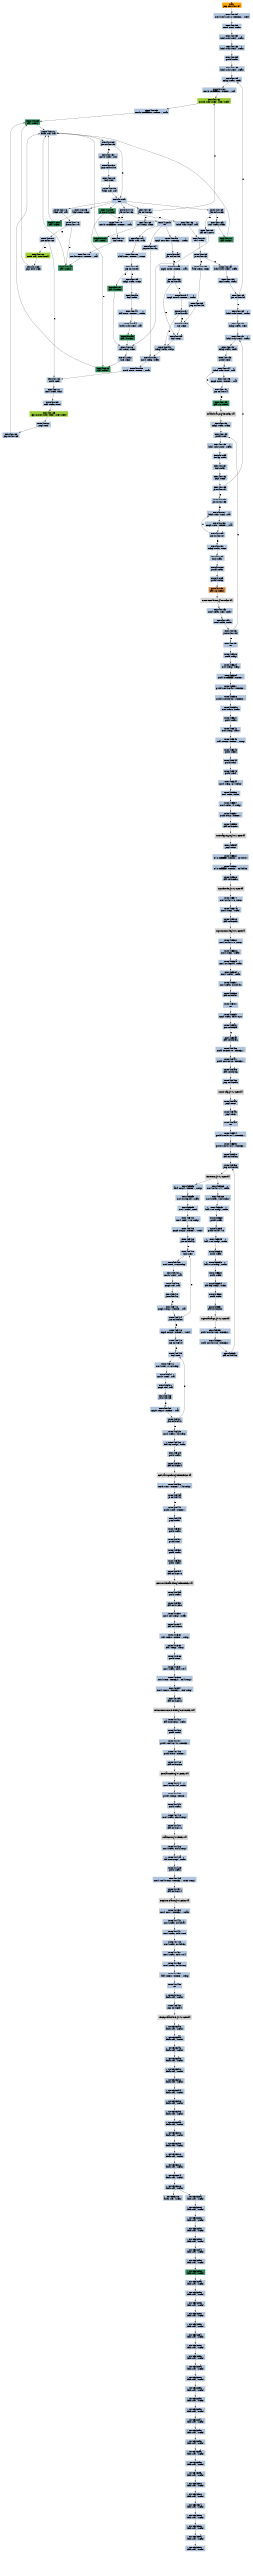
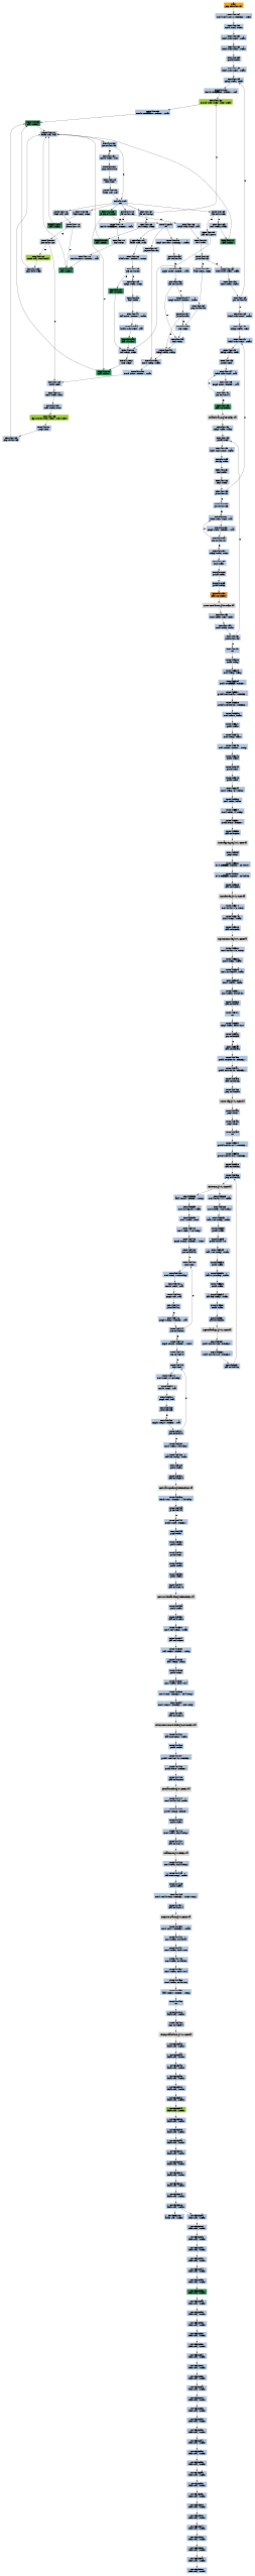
  strict digraph {
    node [color=lightsteelblue fillcolor=lightsteelblue shape=rectangle style=filled]
    edge [color="#000000"]
    n1 [color=lightgrey fillcolor=orange label="start\njmp 0x00400154"]
    n2 [label="0x00400154\nmovl $0x41201c<UINT32>, %esi"]
    n3 [label="0x00400159\nmovl %esi, %ebx"]
    n4 [label="0x0040015b\nlodsl %ds:(%esi), %eax"]
    n5 [label="0x0040015c\nlodsl %ds:(%esi), %eax"]
    n6 [label="0x0040015d\npushl %eax"]
    n7 [label="0x0040015e\nlodsl %ds:(%esi), %eax"]
    n8 [label="0x0040015f\nxchgl %eax, %edi"]
    n9 [label="0x00400160\nmovb $0xffffff80<UINT8>, %dl"]
    n10 [color=yellowgreen fillcolor=yellowgreen label="0x00400162\nmovsb %ds:(%esi), %es:(%edi)"]
    n11 [label="0x00400163\nmovb $0xffffff80<UINT8>, %dh"]
    n12 [color=seagreen fillcolor=seagreen label="0x00400165\ncall (%ebx)"]
    n13 [label="0x0040012c\naddb %dl, %dl"]
    n14 [label="0x0040012e\njne 0x40010b"]
    n15 [label="0x00400130\nmovb (%esi), %dl"]
    n16 [label="0x0040010b\nret"]
    n17 [label="0x00400132\njmp 0x400108"]
    n18 [label="0x00400167\njae 0x400162"]
    n19 [label="0x0040016d\njae 0x400185"]
    n20 [label="0x00400173\njae 0x400196"]
    n21 [label="0x0040017c\nadcb %al, %al"]
    n22 [label="0x00412005\nadcl %ecx, %ecx"]
    n23 [color=seagreen fillcolor=seagreen label="0x00412009\njb 0x00412003"]
    n24 [label="0x00400108\nincl %esi"]
    n25 [label="0x00400169\nxorl %ecx, %ecx"]
    n26 [label="0x0040016f\nxorl %eax, %eax"]
    n27 [label="0x00400185\ncall 0x412000"]
    n28 [label="0x00400175\nmovb $0xffffff80<UINT8>, %dh"]
    n29 [label="0x00400196\nlodsb %ds:(%esi), %al"]
    n30 [label="0x0040017e\njae 0x40017a"]
    n31 [color=seagreen fillcolor=seagreen label="0x00412007\ncall (%ebx)"]
    n32 [color=seagreen fillcolor=seagreen label="0x00412003\ncall (%ebx)"]
    n33 [label="0x0041200b\nret"]
    n34 [label="0x00400109\nadcb %dl, %dl"]
    n35 [color=seagreen fillcolor=seagreen label="0x0040016b\ncall (%ebx)"]
    n36 [color=seagreen fillcolor=seagreen label="0x00400171\ncall (%ebx)"]
    n37 [label="0x00412000\nxorl %ecx, %ecx"]
    n38 [label="0x00400177\nincl %ecx"]
    n39 [label="0x00400197\nshrl %eax"]
    n40 [color=seagreen fillcolor=seagreen label="0x0040017a\ncall (%ebx)"]
    n41 [label="0x00400180\njne 0x4001c0"]
    n42 [label="0x0040018a\naddb %dh, %dh"]
    n43 [label="0x004001a8\ncmpl $0x7d00<UINT32>, %eax"]
    n44 [label="0x00400194\njmp 0x4001bc"]
    n45 [label="0x00412002\nincl %ecx"]
    n46 [label="0x00400178\nmovb $0x10<UINT8>, %al"]
    n47 [label="0x00400199\nje 0x4001ca"]
    n48 [label="0x004001c0\npushl %esi"]
    n49 [color=yellowgreen fillcolor=yellowgreen label="0x00400182\nstosb %al, %es:(%edi)"]
    n50 [label="0x004001c1\nmovl %edi, %esi"]
    n51 [label="0x00400183\njmp 0x400165"]
    n52 [label="0x004001c3\nsubl %eax, %esi"]
    n53 [color=yellowgreen fillcolor=yellowgreen label="0x004001c5\nrepz movsb %ds:(%esi), %es:(%edi)"]
    n54 [label="0x004001c7\npopl %esi"]
    n55 [label="0x004001c8\njmp 0x400165"]
    n56 [label="0x0040019b\nadcl %ecx, %ecx"]
    n57 [label="0x004001ca\nlodsl %ds:(%esi), %eax"]
    n58 [label="0x0040019d\njmp 0x4001b9"]
    n59 [label="0x004001cb\ntestl %eax, %eax"]
    n60 [label="0x004001b9\nincl %ecx"]
    n61 [label="0x004001cd\njne 0x40015f"]
    n62 [label="0x004001ba\nincl %ecx"]
    n63 [label="0x004001bb\nxchgl %eax, %ebp"]
    n64 [label="0x004001bc\nmovl %ebp, %eax"]
    n65 [label="0x004001be\nmovb $0x0<UINT8>, %dh"]
    n66 [label="0x0040018c\nsbbl $0x1<UINT8>, %ecx"]
    n67 [label="0x004001ad\njae 0x4001b9"]
    n68 [label="0x0040018f\njne 0x40019f"]
    n69 [label="0x004001af\ncmpb $0x5<UINT8>, %ah"]
    n70 [label="0x0040019f\nxchgl %eax, %ecx"]
    n71 [color=seagreen fillcolor=seagreen label="0x00400191\ncall -4(%ebx)"]
    n72 [label="0x004001a0\ndecl %eax"]
    n73 [label="0x004001a1\nshll $0x8<UINT8>, %eax"]
    n74 [label="0x004001a4\nlodsb %ds:(%esi), %al"]
    n75 [color=seagreen fillcolor=seagreen label="0x004001a5\ncall -4(%ebx)"]
    n76 [label="0x004001b2\njae 0x4001ba"]
    n77 [label="0x004001b4\ncmpl $0x7f<UINT8>, %eax"]
    n78 [label="0x004001b7\nja 0x4001bb"]
    n79 [label="0x004001cf\nlodsl %ds:(%esi), %eax"]
    n80 [label="0x004001d0\nxchgl %eax, %esi"]
    n81 [label="0x004001d1\nlodsl %ds:(%esi), %eax"]
    n82 [label="0x004001d2\nxchgl %eax, %edi"]
    n83 [label="0x004001d3\npushl %esi"]
    n84 [label="0x004001d4\nlodsb %ds:(%esi), %al"]
    n85 [label="0x004001d5\ncmpb $0x0<UINT8>, %al"]
    n86 [label="0x004001d7\njne 0x4001d4"]
    n87 [color=seagreen fillcolor=seagreen label="0x004001d9\ncall -16(%ebx)"]
    n88 [color=lightgrey fillcolor=lightgrey label="LoadLibraryA@kernel32.dll"]
    n89 [color=yellowgreen label="0x004001dc\nxchgl %eax, %ebp"]
    n90 [label="0x004001dd\npushl %esi"]
    n91 [label="0x004001de\nlodsl %ds:(%esi), %eax"]
    n92 [label="0x004001df\nbswap %eax"]
    n93 [label="0x004001e1\nincl %eax"]
    n94 [label="0x004001e2\npopl %ecx"]
    n95 [label="0x004001e3\nje 0x4001d1"]
    n96 [label="0x004001e5\njns 0x4001ee"]
    n97 [label="0x004001e7\nlodsb %ds:(%esi), %al"]
    n98 [label="0x004001e8\ncmpb $0x0<UINT8>, %al"]
    n99 [label="0x004001ea\njne 0x4001e7"]
    n100 [label="0x004001ec\nxchgl %eax, %ecx"]
    n101 [label="0x004001ed\nincl %eax"]
    n102 [label="0x004001ee\npushl %eax"]
    n103 [label="0x004001ef\npushl %ebp"]
    n104 [color=peru fillcolor=peru label="0x004001f0\ncall -12(%ebx)"]
    n105 [color=lightgrey fillcolor=lightgrey label="GetProcAddress@kernel32.dll"]
    n106 [label="0x004001f3\nstosl %eax, %es:(%edi)"]
    n107 [label="0x004001f4\ntestl %eax, %eax"]
    n108 [label="0x004001f6\njne 0x4001dd"]
    n109 [label="0x004001f8\nret"]
    n110 [label="0x0040532c\npushl %ebp"]
    n111 [label="0x0040532d\nmovl %esp, %ebp"]
    n112 [label="0x0040532f\npushl $0xffffffff<UINT8>"]
    n113 [label="0x00405331\npushl $0x4061a0<UINT32>"]
    n114 [label="0x00405336\npushl $0x4054c0<UINT32>"]
    n115 [label="0x0040533b\nmovl %fs:0, %eax"]
    n116 [label="0x00405341\npushl %eax"]
    n117 [label="0x00405342\nmovl %esp, %fs:0"]
    n118 [label="0x00405349\nsubl $0x68<UINT8>, %esp"]
    n119 [label="0x0040534c\npushl %ebx"]
    n120 [label="0x0040534d\npushl %esi"]
    n121 [label="0x0040534e\npushl %edi"]
    n122 [label="0x0040534f\nmovl %esp, -24(%ebp)"]
    n123 [label="0x00405352\nxorl %ebx, %ebx"]
    n124 [label="0x00405354\nmovl %ebx, -4(%ebp)"]
    n125 [label="0x00405357\npushl $0x2<UINT8>"]
    n126 [label="0x00405359\ncall 0x406098"]
    n127 [color=lightgrey fillcolor=lightgrey label="__set_app_type@MSVCRT.dll"]
    n128 [label="0x0040535f\npopl %ecx"]
    n129 [label="0x00405360\norl $0xffffffff<UINT8>, 0x40f1b4"]
    n130 [label="0x00405367\norl $0xffffffff<UINT8>, 0x40f1b8"]
    n131 [label="0x0040536e\ncall 0x40609c"]
    n132 [color=lightgrey fillcolor=lightgrey label="__p__fmode@MSVCRT.dll"]
    n133 [label="0x00405374\nmovl 0x40717c, %ecx"]
    n134 [label="0x0040537a\nmovl %ecx, (%eax)"]
    n135 [label="0x0040537c\ncall 0x4060a0"]
    n136 [color=lightgrey fillcolor=lightgrey label="__p__commode@MSVCRT.dll"]
    n137 [label="0x00405382\nmovl 0x407178, %ecx"]
    n138 [label="0x00405388\nmovl %ecx, (%eax)"]
    n139 [label="0x0040538a\nmovl 0x4060a4, %eax"]
    n140 [label="0x0040538f\nmovl (%eax), %eax"]
    n141 [label="0x00405391\nmovl %eax, 0x40f1b0"]
    n142 [label="0x00405396\ncall 0x4054b1"]
    n143 [label="0x004054b1\nret"]
    n144 [label="0x0040539b\ncmpl %ebx, 0x407020"]
    n145 [label="0x004053a1\njne 0x4053af"]
    n146 [label="0x004053af\ncall 0x40549c"]
    n147 [label="0x0040549c\npushl $0x30000<UINT32>"]
    n148 [label="0x004054a1\npushl $0x10000<UINT32>"]
    n149 [label="0x004054a6\ncall 0x4054c6"]
    n150 [label="0x004054c6\njmp 0x406090"]
    n151 [color=lightgrey fillcolor=lightgrey label="_controlfp@MSVCRT.dll"]
    n152 [label="0x004054ab\npopl %ecx"]
    n153 [label="0x004054ac\npopl %ecx"]
    n154 [label="0x004054ad\nret"]
    n155 [label="0x004053b4\npushl $0x407014<UINT32>"]
    n156 [label="0x004053b9\npushl $0x407010<UINT32>"]
    n157 [label="0x004053be\ncall 0x405496"]
    n158 [label="0x00405496\njmp 0x4060ac"]
    n159 [color=lightgrey fillcolor=lightgrey label="_initterm@MSVCRT.dll"]
    n160 [label="0x004053c3\nmovl 0x407174, %eax"]
    n161 [label="0x004053f6\naddl $0x24<UINT8>, %esp"]
    n162 [label="0x004053c8\nmovl %eax, -108(%ebp)"]
    n163 [label="0x004053f9\nmovl 0x4060b4, %eax"]
    n164 [label="0x004053cb\nleal -108(%ebp), %eax"]
    n165 [label="0x004053fe\nmovl (%eax), %esi"]
    n166 [label="0x004053ce\npushl %eax"]
    n167 [label="0x004053cf\npushl 0x407170"]
    n168 [label="0x004053d5\nleal -100(%ebp), %eax"]
    n169 [label="0x004053d8\npushl %eax"]
    n170 [label="0x004053d9\nleal -112(%ebp), %eax"]
    n171 [label="0x004053dc\npushl %eax"]
    n172 [label="0x004053dd\nleal -96(%ebp), %eax"]
    n173 [label="0x004053e0\npushl %eax"]
    n174 [label="0x004053e1\ncall 0x4060b0"]
    n175 [color=lightgrey fillcolor=lightgrey label="__getmainargs@MSVCRT.dll"]
    n176 [label="0x004053e7\npushl $0x40700c<UINT32>"]
    n177 [label="0x004053ec\npushl $0x407000<UINT32>"]
    n178 [label="0x004053f1\ncall 0x405496"]
    n179 [label="0x00405400\nmovl %esi, -116(%ebp)"]
    n180 [label="0x00405403\ncmpb $0x22<UINT8>, (%esi)"]
    n181 [label="0x00405406\njne 0x405442"]
    n182 [label="0x00405408\nincl %esi"]
    n183 [label="0x00405409\nmovl %esi, -116(%ebp)"]
    n184 [label="0x0040540c\nmovb (%esi), %al"]
    n185 [label="0x0040540e\ncmpb %bl, %al"]
    n186 [label="0x00405410\nje 0x405416"]
    n187 [label="0x00405412\ncmpb $0x22<UINT8>, %al"]
    n188 [label="0x00405414\njne 0x405408"]
    n189 [label="0x00405416\ncmpb $0x22<UINT8>, (%esi)"]
    n190 [label="0x00405419\njne 0x40541f"]
    n191 [label="0x0040541b\nincl %esi"]
    n192 [label="0x0040541c\nmovl %esi, -116(%ebp)"]
    n193 [label="0x0040541f\nmovb (%esi), %al"]
    n194 [label="0x00405421\ncmpb %bl, %al"]
    n195 [label="0x00405423\nje 0x405429"]
    n196 [label="0x00405425\ncmpb $0x20<UINT8>, %al"]
    n197 [label="0x00405427\njbe 0x40541b"]
    n198 [label="0x00405429\nmovl %ebx, -48(%ebp)"]
    n199 [label="0x0040542c\nleal -92(%ebp), %eax"]
    n200 [label="0x0040542f\npushl %eax"]
    n201 [label="0x00405430\ncall 0x406084"]
    n202 [color=lightgrey fillcolor=lightgrey label="GetStartupInfoA@KERNEL32.dll"]
    n203 [label="0x00405436\ntestb $0x1<UINT8>, -48(%ebp)"]
    n204 [label="0x0040543a\nje 0x40544d"]
    n205 [label="0x0040544d\npushl $0xa<UINT8>"]
    n206 [label="0x0040544f\npopl %eax"]
    n207 [label="0x00405450\npushl %eax"]
    n208 [label="0x00405451\npushl %esi"]
    n209 [label="0x00405452\npushl %ebx"]
    n210 [label="0x00405453\npushl %ebx"]
    n211 [label="0x00405454\ncall 0x406078"]
    n212 [color=lightgrey fillcolor=lightgrey label="GetModuleHandleA@KERNEL32.dll"]
    n213 [label="0x0040545a\npushl %eax"]
    n214 [label="0x0040545b\ncall 0x401390"]
    n215 [label="0x00401390\nmovl 0x4(%esp), %eax"]
    n216 [label="0x00401394\ncall 0x4013e0"]
    n217 [label="0x004013e0\nsubl $0x30<UINT8>, %esp"]
    n218 [label="0x004013e3\nleal (%esp), %ecx"]
    n219 [label="0x004013e6\npushl %ecx"]
    n220 [label="0x004013e7\nmovl %eax, 0x407194"]
    n221 [label="0x004013ec\nmovl $0x8<UINT32>, 0x4(%esp)"]
    n222 [label="0x004013f4\nmovl $0x20<UINT32>, 0x8(%esp)"]
    n223 [label="0x004013fc\ncall 0x406000"]
    n224 [color=lightgrey fillcolor=lightgrey label="InitCommonControlsEx@COMCTL32.dll"]
    n225 [label="0x00401402\nleal 0x8(%esp), %edx"]
    n226 [label="0x00401406\npushl %edx"]
    n227 [label="0x00401407\npushl $0x40674c<UINT32>"]
    n228 [label="0x0040140c\npushl $0x0<UINT8>"]
    n229 [label="0x0040140e\ncall 0x406138"]
    n230 [color=lightgrey fillcolor=lightgrey label="GetClassInfoA@USER32.dll"]
    n231 [label="0x00401414\nmovl 0x407194, %eax"]
    n232 [label="0x00401419\npushl $0x66<UINT8>"]
    n233 [label="0x0040141b\npushl %eax"]
    n234 [label="0x0040141c\nmovl %eax, 0x20(%esp)"]
    n235 [label="0x00401420\ncall 0x406110"]
    n236 [color=lightgrey fillcolor=lightgrey label="LoadIconA@USER32.dll"]
    n237 [label="0x00401426\nmovl %eax, 0x1c(%esp)"]
    n238 [label="0x0040142a\nleal 0x8(%esp), %eax"]
    n239 [label="0x0040142e\npushl %eax"]
    n240 [label="0x0040142f\nmovl $0x40706c<UINT32>, 0x30(%esp)"]
    n241 [label="0x00401437\ncall 0x406104"]
    n242 [color=lightgrey fillcolor=lightgrey label="RegisterClassA@USER32.dll"]
    n243 [label="0x0040143d\nmovl $0x1<UINT32>, %eax"]
    n244 [label="0x00401442\nmovl %eax, 0x40f1a4"]
    n245 [label="0x00401447\nmovl %eax, 0x407188"]
    n246 [label="0x0040144c\nmovl %eax, 0x40f19c"]
    n247 [label="0x00401451\nmovl %eax, 0x407184"]
    n248 [label="0x00401456\nmovl %eax, 0x40718c"]
    n249 [label="0x0040145b\naddl $0x30<UINT8>, %esp"]
    n250 [label="0x0040145e\nret"]
    n251 [label="0x00407000\naddb %al, (%eax)"]
    n252 [label="0x004054c0\njmp 0x406094"]
    n253 [color=lightgrey fillcolor=lightgrey label="_except_handler3@MSVCRT.dll"]
    n254 [label="0x7c9032a8\naddb %al, (%eax)"]
    n255 [label="0x7c9032aa\naddb %al, (%eax)"]
    n256 [label="0x7c9032ac\naddb %al, (%eax)"]
    n257 [label="0x7c9032ae\naddb %al, (%eax)"]
    n258 [label="0x7c9032b0\naddb %al, (%eax)"]
    n259 [label="0x7c9032b2\naddb %al, (%eax)"]
-   n260 [label="0x7c9032b4\naddb %al, (%eax)"]
+   n260 [fillcolor=yellowgreen label="0x7c9032b4\naddb %al, (%eax)"]
    n261 [label="0x7c9032b6\naddb %al, (%eax)"]
    n262 [label="0x7c9032b8\naddb %al, (%eax)"]
    n263 [label="0x7c9032ba\naddb %al, (%eax)"]
    n264 [label="0x7c9032bc\naddb %al, (%eax)"]
    n265 [label="0x7c9032be\naddb %al, (%eax)"]
    n266 [label="0x7c9032c0\naddb %al, (%eax)"]
    n267 [label="0x7c9032c2\naddb %al, (%eax)"]
    n268 [label="0x7c9032c4\naddb %al, (%eax)"]
    n269 [label="0x7c9032c6\naddb %al, (%eax)"]
    n270 [label="0x7c9032c8\naddb %al, (%eax)"]
    n271 [label="0x7c9032ca\naddb %al, (%eax)"]
    n272 [label="0x7c9032cc\naddb %al, (%eax)"]
    n273 [label="0x7c9032ce\naddb %al, (%eax)"]
    n274 [label="0x7c9032d0\naddb %al, (%eax)"]
    n275 [label="0x7c9032d2\naddb %al, (%eax)"]
    n276 [label="0x7c9032d4\naddb %al, (%eax)"]
    n277 [label="0x7c9032d6\naddb %al, (%eax)"]
    n278 [fillcolor=seagreen label="0x7c9032d8\naddb %al, (%eax)"]
    n279 [label="0x7c9032da\naddb %al, (%eax)"]
    n280 [label="0x7c9032dc\naddb %al, (%eax)"]
    n281 [label="0x7c9032de\naddb %al, (%eax)"]
    n282 [label="0x7c9032e0\naddb %al, (%eax)"]
    n283 [label="0x7c9032e2\naddb %al, (%eax)"]
    n284 [label="0x7c9032e4\naddb %al, (%eax)"]
    n285 [label="0x7c9032e6\naddb %al, (%eax)"]
    n286 [label="0x7c9032e8\naddb %al, (%eax)"]
    n287 [label="0x7c9032ea\naddb %al, (%eax)"]
    n288 [label="0x7c9032ec\naddb %al, (%eax)"]
    n289 [label="0x7c9032ee\naddb %al, (%eax)"]
    n290 [label="0x7c9032f0\naddb %al, (%eax)"]
    n291 [label="0x7c9032f2\naddb %al, (%eax)"]
    n292 [label="0x7c9032f4\naddb %al, (%eax)"]
    n293 [label="0x7c9032f6\naddb %al, (%eax)"]
    n294 [label="0x7c9032f8\naddb %al, (%eax)"]
    n295 [label="0x7c9032fa\naddb %al, (%eax)"]
    n296 [label="0x7c9032fc\naddb %al, (%eax)"]
    n297 [label="0x7c9032fe\naddb %al, (%eax)"]
    n298 [label="0x7c903300\naddb %al, (%eax)"]
    n299 [label="0x7c903302\naddb %al, (%eax)"]
    n300 [label="0x7c903304\naddb %al, (%eax)"]
    n301 [label="0x7c903306\naddb %al, (%eax)"]
    n302 [label="0x7c903308\naddb %al, (%eax)"]
    n303 [label="0x7c90330a\naddb %al, (%eax)"]
    n304 [label="0x7c90330c\naddb %al, (%eax)"]
    n1 -> n2
    n2 -> n3
    n3 -> n4
    n4 -> n5
    n5 -> n6
    n6 -> n7
    n7 -> n8
    n8 -> n9
    n9 -> n10
    n10 -> n11
    n11 -> n12
    n12 -> n13
    n13 -> n14
    n14 -> n15 [label=F]
    n14 -> n16 [label=T]
    n15 -> n17
    n16 -> n18
    n16 -> n19
    n16 -> n20
    n16 -> n21
    n16 -> n22
    n16 -> n23
    n17 -> n24
    n18 -> n10 [label=T]
    n18 -> n25 [label=F]
    n19 -> n26 [label=F]
    n19 -> n27 [label=T]
    n20 -> n28 [label=F]
    n20 -> n29 [label=T]
    n21 -> n30
    n22 -> n31
    n23 -> n32 [label=T]
    n23 -> n33 [label=F]
    n24 -> n34
    n25 -> n35
    n26 -> n36
    n27 -> n37
    n28 -> n38
    n29 -> n39
    n30 -> n40 [label=T]
    n30 -> n41 [label=F]
    n31 -> n13
    n32 -> n13
    n33 -> n42
    n33 -> n43
    n33 -> n44
    n34 -> n16
    n35 -> n13
    n36 -> n13
    n37 -> n45
    n38 -> n46
    n39 -> n47
    n40 -> n13
    n41 -> n48 [label=T]
    n41 -> n49 [label=F]
    n42 -> n66
    n43 -> n67
    n44 -> n64
    n45 -> n32
    n46 -> n40
    n47 -> n56 [label=F]
    n47 -> n57 [label=T]
    n48 -> n50
    n49 -> n51
    n50 -> n52
    n51 -> n12
    n52 -> n53
    n53 -> n54
    n54 -> n55
    n55 -> n12
    n56 -> n58
    n57 -> n59
    n58 -> n60
    n59 -> n61
    n60 -> n62
    n61 -> n8 [label=T]
    n61 -> n79 [label=F]
    n62 -> n63
    n63 -> n64
    n64 -> n65
    n65 -> n48
    n66 -> n68
    n67 -> n69 [label=F]
    n68 -> n70 [label=T]
    n68 -> n71 [label=F]
    n69 -> n76
    n70 -> n72
    n71 -> n37
    n72 -> n73
    n73 -> n74
    n74 -> n75
    n75 -> n37
    n76 -> n62 [label=T]
    n76 -> n77 [label=F]
    n77 -> n78
    n78 -> n60 [label=F]
    n78 -> n63 [label=T]
    n79 -> n80
    n80 -> n81
    n81 -> n82
    n82 -> n83
    n83 -> n84
    n84 -> n85
    n85 -> n86
    n86 -> n84 [label=T]
    n86 -> n87 [label=F]
    n87 -> n88
    n88 -> n89
    n89 -> n90
    n90 -> n91
    n91 -> n92
    n92 -> n93
    n93 -> n94
    n94 -> n95
    n95 -> n81 [label=T]
    n95 -> n96 [label=F]
    n96 -> n97 [label=F]
    n97 -> n98
    n98 -> n99
    n99 -> n97 [label=T]
    n99 -> n100 [label=F]
    n100 -> n101
    n101 -> n102
    n102 -> n103
    n103 -> n104
    n104 -> n105
    n105 -> n106
    n106 -> n107
    n107 -> n108
    n108 -> n90 [label=T]
    n108 -> n109 [label=F]
    n109 -> n110
    n110 -> n111
    n111 -> n112
    n112 -> n113
    n113 -> n114
    n114 -> n115
    n115 -> n116
    n116 -> n117
    n117 -> n118
    n118 -> n119
    n119 -> n120
    n120 -> n121
    n121 -> n122
    n122 -> n123
    n123 -> n124
    n124 -> n125
    n125 -> n126
    n126 -> n127
    n127 -> n128
    n128 -> n129
    n129 -> n130
    n130 -> n131
    n131 -> n132
    n132 -> n133
    n133 -> n134
    n134 -> n135
    n135 -> n136
    n136 -> n137
    n137 -> n138
    n138 -> n139
    n139 -> n140
    n140 -> n141
    n141 -> n142
    n142 -> n143
    n143 -> n144
    n144 -> n145
    n145 -> n146 [label=T]
    n146 -> n147
    n147 -> n148
    n148 -> n149
    n149 -> n150
    n150 -> n151
    n151 -> n152
    n152 -> n153
    n153 -> n154
    n154 -> n155
    n155 -> n156
    n156 -> n157
    n157 -> n158
    n158 -> n159
    n159 -> n160
    n159 -> n161
    n160 -> n162
    n161 -> n163
    n162 -> n164
    n163 -> n165
    n164 -> n166
    n165 -> n179
    n166 -> n167
    n167 -> n168
    n168 -> n169
    n169 -> n170
    n170 -> n171
    n171 -> n172
    n172 -> n173
    n173 -> n174
    n174 -> n175
    n175 -> n176
    n176 -> n177
    n177 -> n178
    n178 -> n158
    n179 -> n180
    n180 -> n181
    n181 -> n182 [label=F]
    n182 -> n183
    n183 -> n184
    n184 -> n185
    n185 -> n186
    n186 -> n187 [label=F]
    n187 -> n188
    n188 -> n182 [label=T]
    n188 -> n189 [label=F]
    n189 -> n190
    n190 -> n191 [label=F]
    n191 -> n192
    n192 -> n193
    n193 -> n194
    n194 -> n195
    n195 -> n196 [label=F]
    n196 -> n197
    n197 -> n191 [label=T]
    n197 -> n198 [label=F]
    n198 -> n199
    n199 -> n200
    n200 -> n201
    n201 -> n202
    n202 -> n203
    n203 -> n204
    n204 -> n205 [label=T]
    n205 -> n206
    n206 -> n207
    n207 -> n208
    n208 -> n209
    n209 -> n210
    n210 -> n211
    n211 -> n212
    n212 -> n213
    n213 -> n214
    n214 -> n215
    n215 -> n216
    n216 -> n217
    n217 -> n218
    n218 -> n219
    n219 -> n220
    n220 -> n221
    n221 -> n222
    n222 -> n223
    n223 -> n224
    n224 -> n225
    n225 -> n226
    n226 -> n227
    n227 -> n228
    n228 -> n229
    n229 -> n230
    n230 -> n231
    n231 -> n232
    n232 -> n233
    n233 -> n234
    n234 -> n235
    n235 -> n236
    n236 -> n237
    n237 -> n238
    n238 -> n239
    n239 -> n240
    n240 -> n241
    n241 -> n242
    n242 -> n243
    n243 -> n244
    n244 -> n245
    n245 -> n246
    n246 -> n247
    n247 -> n248
    n248 -> n249
    n249 -> n250
    n250 -> n251
    n251 -> n252
    n252 -> n253
    n253 -> n254
    n254 -> n255
    n255 -> n256
    n256 -> n257
    n257 -> n258
    n258 -> n259
    n259 -> n260
    n260 -> n261
    n261 -> n262
    n262 -> n263
    n263 -> n264
    n264 -> n265
    n265 -> n266
    n266 -> n267
    n267 -> n268
    n268 -> n269
    n269 -> n270
    n269 -> n271
    n271 -> n272
    n272 -> n273
    n273 -> n274
    n274 -> n275
    n275 -> n276
    n276 -> n277
    n277 -> n278
    n278 -> n279
    n279 -> n280
    n280 -> n281
    n281 -> n282
    n282 -> n283
    n283 -> n284
    n284 -> n285
    n285 -> n286
    n286 -> n287
    n287 -> n288
    n288 -> n289
    n289 -> n290
    n290 -> n291
    n291 -> n292
    n292 -> n293
    n293 -> n294
    n294 -> n295
    n295 -> n296
    n296 -> n297
    n297 -> n298
    n298 -> n299
    n299 -> n300
    n300 -> n301
    n301 -> n302
    n302 -> n303
    n303 -> n304
  }
